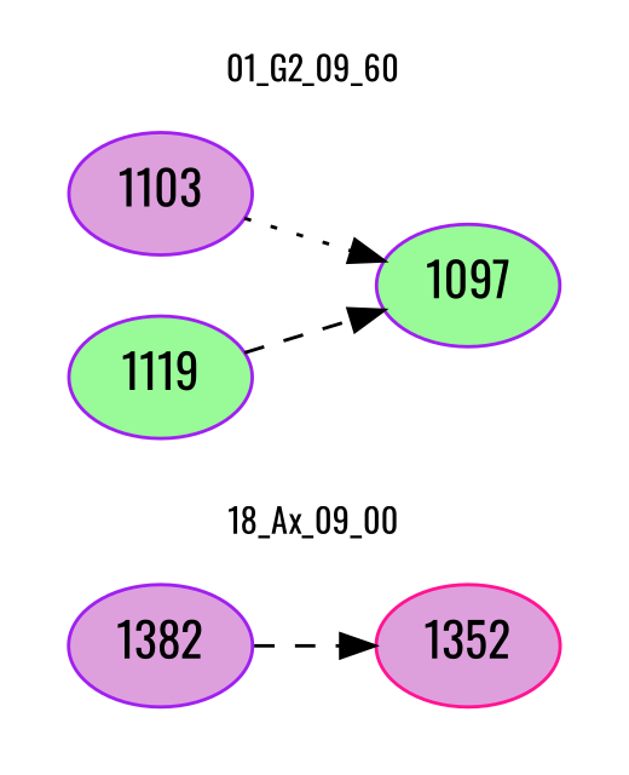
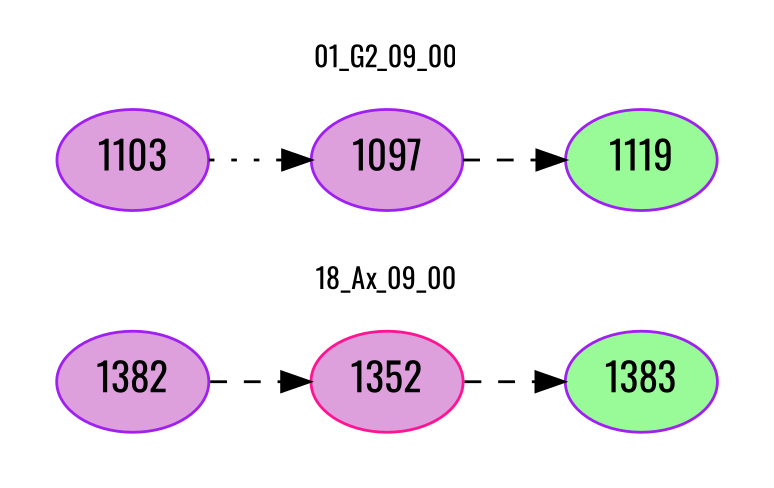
  digraph {
    fontname=Oswald
    rankdir=LR
    node [color=purple fillcolor=plum fontname=Oswald style=filled]
    edge [color=black fontname=Oswald style=dashed]
    n1 [label=1382]
    n2 [color=deeppink label=1352]
+   n3 [fillcolor=palegreen label=1383]
    n4 [label=1103]
-   n5 [fillcolor=palegreen label=1097]
+   n5 [label=1097]
    n6 [fillcolor=palegreen label=1119]
    subgraph cluster_1 {
      color=white
      fontsize=10
      label="18_Ax_09_00"
      n1
      n2
+     n3
    }
    subgraph cluster_2 {
      color=white
      fontsize=10
-     label="01_G2_09_60"
+     label="01_G2_09_00"
      n4
      n5
      n6
    }
    n1 -> n2
+   n2 -> n3
    n4 -> n5 [style=dotted]
-   n6 -> n5
+   n5 -> n6
  }
